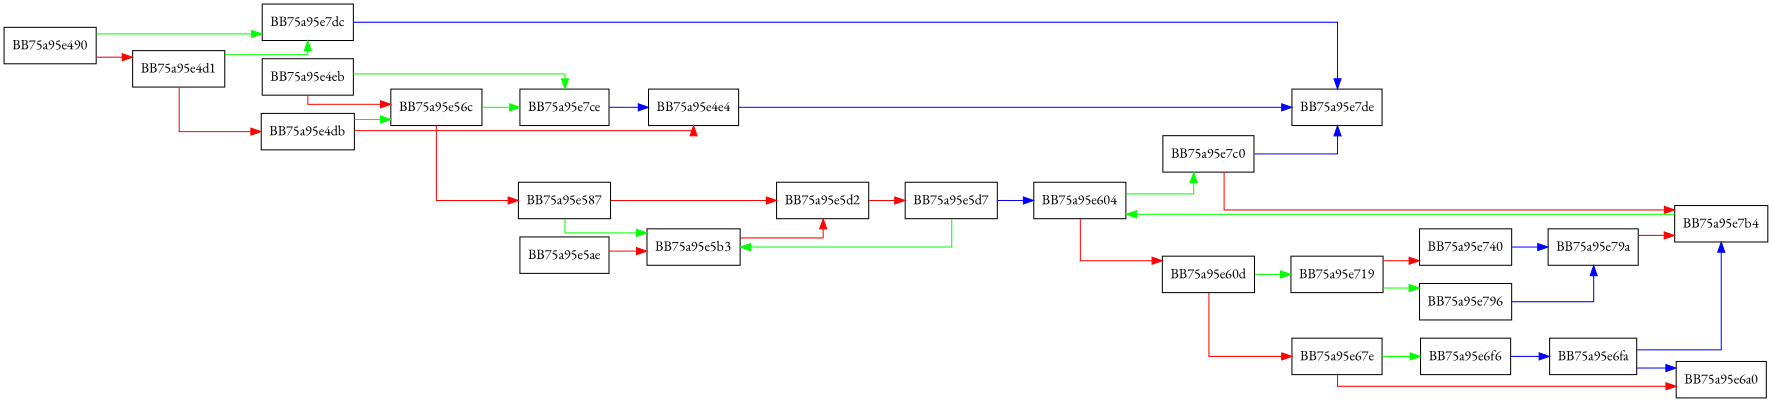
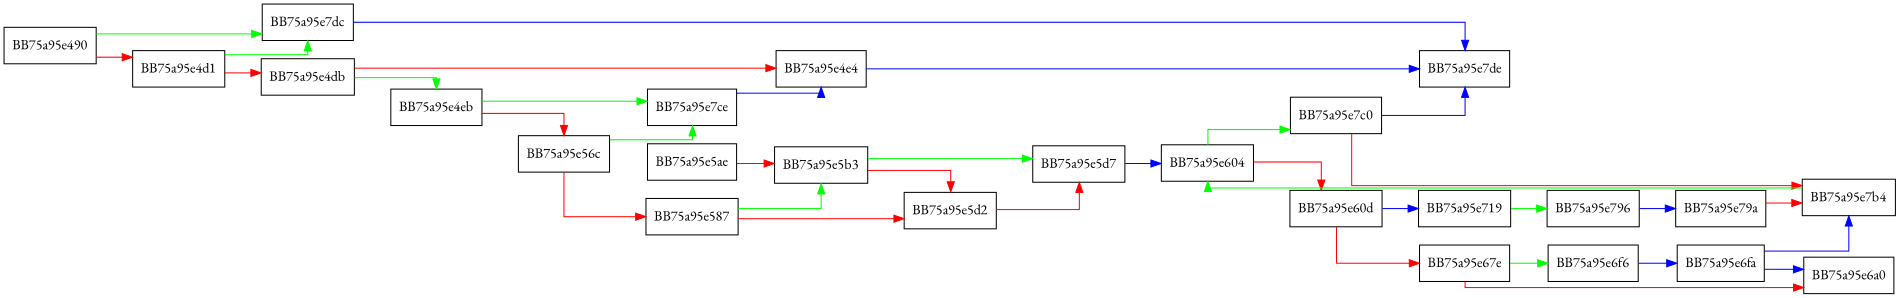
  digraph {
    fontname="EB Garamond"
    rankdir=LR
    splines=ortho
    node [fontname="EB Garamond" shape=box]
    edge [color=red fontname="EB Garamond"]
    BB75a95e490
    BB75a95e7dc
    BB75a95e4d1
    BB75a95e7de
    BB75a95e4db
    BB75a95e4eb
    BB75a95e4e4
    BB75a95e7ce
    BB75a95e56c
    BB75a95e587
    BB75a95e5b3
    BB75a95e5d2
    BB75a95e5d7
    BB75a95e5ae
    BB75a95e604
    BB75a95e7c0
    BB75a95e60d
    BB75a95e7b4
    BB75a95e719
    BB75a95e67e
    BB75a95e796
-   BB75a95e740
    BB75a95e6f6
    BB75a95e6a0
    BB75a95e79a
    BB75a95e6fa
    BB75a95e490 -> BB75a95e7dc [color=green]
    BB75a95e490 -> BB75a95e4d1
    BB75a95e7dc -> BB75a95e7de [color=blue]
    BB75a95e4d1 -> BB75a95e7dc [color=green]
    BB75a95e4d1 -> BB75a95e4db
-   BB75a95e4db -> BB75a95e56c [color=green]
+   BB75a95e4db -> BB75a95e4eb [color=green]
    BB75a95e4db -> BB75a95e4e4
    BB75a95e4eb -> BB75a95e7ce [color=green]
    BB75a95e4eb -> BB75a95e56c
    BB75a95e4e4 -> BB75a95e7de [color=blue]
    BB75a95e7ce -> BB75a95e4e4 [color=blue]
    BB75a95e56c -> BB75a95e7ce [color=green]
    BB75a95e56c -> BB75a95e587
    BB75a95e587 -> BB75a95e5b3 [color=green]
    BB75a95e587 -> BB75a95e5d2
    BB75a95e5b3 -> BB75a95e5d2
-   BB75a95e5d7 -> BB75a95e5b3 [color=green]
+   BB75a95e5b3 -> BB75a95e5d7 [color=green]
    BB75a95e5d2 -> BB75a95e5d7
    BB75a95e5d7 -> BB75a95e604 [color=blue]
    BB75a95e5ae -> BB75a95e5b3
    BB75a95e604 -> BB75a95e7c0 [color=green]
    BB75a95e604 -> BB75a95e60d
    BB75a95e7c0 -> BB75a95e7de [color=blue]
    BB75a95e7c0 -> BB75a95e7b4
-   BB75a95e60d -> BB75a95e719 [color=green]
+   BB75a95e60d -> BB75a95e719 [color=blue]
    BB75a95e60d -> BB75a95e67e
    BB75a95e7b4 -> BB75a95e604 [color=green]
    BB75a95e719 -> BB75a95e796 [color=green]
-   BB75a95e719 -> BB75a95e740
    BB75a95e67e -> BB75a95e6f6 [color=green]
    BB75a95e67e -> BB75a95e6a0
    BB75a95e796 -> BB75a95e79a [color=blue]
-   BB75a95e740 -> BB75a95e79a [color=blue]
    BB75a95e6f6 -> BB75a95e6fa [color=blue]
    BB75a95e79a -> BB75a95e7b4
    BB75a95e6fa -> BB75a95e7b4 [color=blue]
    BB75a95e6fa -> BB75a95e6a0 [color=blue]
  }
